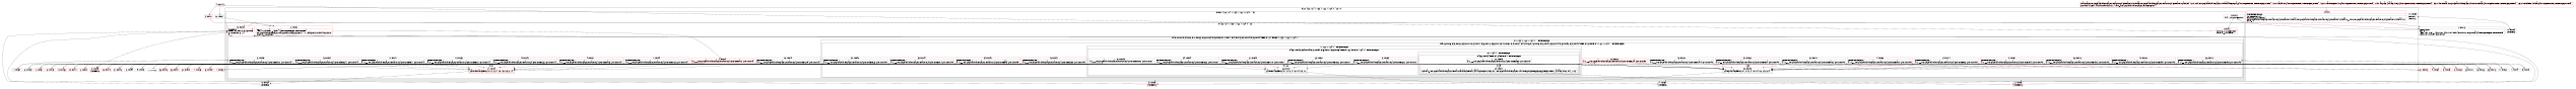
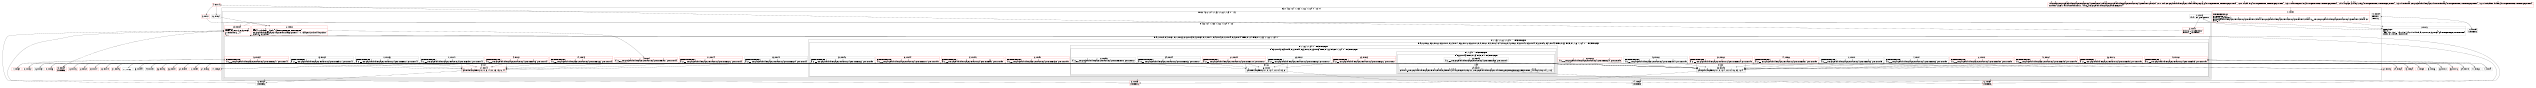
  digraph {
    node [color=red shape=record]
    edge [arrowhead=diamond]
    n1 [label="{24\:\ 0x004f|parseVideoSampleEntry(r21, r2, r3, r4, r22, r23, r25, r8, r9)\l}"]
    n2 [color=gray40 label="{55\:\ 0x009e|parseAudioSampleEntry(r21, r2, r3, r4, r22, r24, r26, r25, r8, r9)\l}"]
    n3 [color=gray40 label="{66\:\ 0x00c7|parseTextSampleEntry(r21, r2, r3, r4, r22, r24, r25, r8)\l}"]
    n4 [color=gray40 label="{69\:\ 0x00d7|r8.format = com.google.android.exoplayer2.Format.createSampleFormat(java.lang.Integer.toString(r22), com.google.android.exoplayer2.util.MimeTypes.APPLICATION_CAMERA_MOTION, (java.lang.String) null, \-1, r25)\l}"]
    n5 [color=gray40 label="{68\:\ 0x00d5|if (r2 == com.google.android.exoplayer2.extractor.mp4.Atom.TYPE_camm) goto L_0x00d7\l}"]
    n6 [color=gray40 label="{57\:\ 0x00b5|if (r2 == com.google.android.exoplayer2.extractor.mp4.Atom.TYPE_TTML) goto L_0x00c7\l}"]
    n7 [color=gray40 label="{59\:\ 0x00b9|ADDED_TO_REGION\l|if (r2 == com.google.android.exoplayer2.extractor.mp4.Atom.TYPE_tx3g) goto L_0x00c7\l}"]
    n8 [label="{61\:\ 0x00bd|ADDED_TO_REGION\l|if (r2 == com.google.android.exoplayer2.extractor.mp4.Atom.TYPE_wvtt) goto L_0x00c7\l}"]
    n9 [color=gray40 label="{63\:\ 0x00c1|ADDED_TO_REGION\l|if (r2 == com.google.android.exoplayer2.extractor.mp4.Atom.TYPE_stpp) goto L_0x00c7\l}"]
    n10 [label="{65\:\ 0x00c5|ADDED_TO_REGION\l|if (r2 == com.google.android.exoplayer2.extractor.mp4.Atom.TYPE_c608) goto L_0x00c7\l}"]
    n11 [label="{28\:\ 0x0068|if (r2 == com.google.android.exoplayer2.extractor.mp4.Atom.TYPE_mp4a) goto L_0x009e\l}"]
    n12 [label="{30\:\ 0x006c|ADDED_TO_REGION\l|if (r2 == com.google.android.exoplayer2.extractor.mp4.Atom.TYPE_enca) goto L_0x009e\l}"]
    n13 [color=gray40 label="{32\:\ 0x0070|ADDED_TO_REGION\l|if (r2 == com.google.android.exoplayer2.extractor.mp4.Atom.TYPE_ac_3) goto L_0x009e\l}"]
    n14 [color=gray40 label="{34\:\ 0x0074|ADDED_TO_REGION\l|if (r2 == com.google.android.exoplayer2.extractor.mp4.Atom.TYPE_ec_3) goto L_0x009e\l}"]
    n15 [label="{36\:\ 0x0078|ADDED_TO_REGION\l|if (r2 == com.google.android.exoplayer2.extractor.mp4.Atom.TYPE_dtsc) goto L_0x009e\l}"]
    n16 [label="{38\:\ 0x007c|ADDED_TO_REGION\l|if (r2 == com.google.android.exoplayer2.extractor.mp4.Atom.TYPE_dtse) goto L_0x009e\l}"]
    n17 [label="{40\:\ 0x0080|ADDED_TO_REGION\l|if (r2 == com.google.android.exoplayer2.extractor.mp4.Atom.TYPE_dtsh) goto L_0x009e\l}"]
    n18 [label="{42\:\ 0x0084|ADDED_TO_REGION\l|if (r2 == com.google.android.exoplayer2.extractor.mp4.Atom.TYPE_dtsl) goto L_0x009e\l}"]
    n19 [label="{44\:\ 0x0088|ADDED_TO_REGION\l|if (r2 == com.google.android.exoplayer2.extractor.mp4.Atom.TYPE_samr) goto L_0x009e\l}"]
    n20 [color=gray40 label="{46\:\ 0x008c|ADDED_TO_REGION\l|if (r2 == com.google.android.exoplayer2.extractor.mp4.Atom.TYPE_sawb) goto L_0x009e\l}"]
    n21 [label="{48\:\ 0x0090|ADDED_TO_REGION\l|if (r2 == com.google.android.exoplayer2.extractor.mp4.Atom.TYPE_lpcm) goto L_0x009e\l}"]
    n22 [label="{50\:\ 0x0094|ADDED_TO_REGION\l|if (r2 == com.google.android.exoplayer2.extractor.mp4.Atom.TYPE_sowt) goto L_0x009e\l}"]
    n23 [color=gray40 label="{52\:\ 0x0098|ADDED_TO_REGION\l|if (r2 == com.google.android.exoplayer2.extractor.mp4.Atom.TYPE__mp3) goto L_0x009e\l}"]
    n24 [label="{54\:\ 0x009c|ADDED_TO_REGION\l|if (r2 == com.google.android.exoplayer2.extractor.mp4.Atom.TYPE_alac) goto L_0x009e\l}"]
    n25 [label="{7\:\ 0x002d|if (r2 == com.google.android.exoplayer2.extractor.mp4.Atom.TYPE_avc1) goto L_0x004f\l}"]
    n26 [label="{9\:\ 0x0031|ADDED_TO_REGION\l|if (r2 == com.google.android.exoplayer2.extractor.mp4.Atom.TYPE_avc3) goto L_0x004f\l}"]
    n27 [color=gray40 label="{11\:\ 0x0035|ADDED_TO_REGION\l|if (r2 == com.google.android.exoplayer2.extractor.mp4.Atom.TYPE_encv) goto L_0x004f\l}"]
    n28 [label="{13\:\ 0x0039|ADDED_TO_REGION\l|if (r2 == com.google.android.exoplayer2.extractor.mp4.Atom.TYPE_mp4v) goto L_0x004f\l}"]
    n29 [color=gray40 label="{15\:\ 0x003d|ADDED_TO_REGION\l|if (r2 == com.google.android.exoplayer2.extractor.mp4.Atom.TYPE_hvc1) goto L_0x004f\l}"]
    n30 [color=gray40 label="{17\:\ 0x0041|ADDED_TO_REGION\l|if (r2 == com.google.android.exoplayer2.extractor.mp4.Atom.TYPE_hev1) goto L_0x004f\l}"]
    n31 [label="{19\:\ 0x0045|ADDED_TO_REGION\l|if (r2 == com.google.android.exoplayer2.extractor.mp4.Atom.TYPE_s263) goto L_0x004f\l}"]
    n32 [label="{21\:\ 0x0049|ADDED_TO_REGION\l|if (r2 == com.google.android.exoplayer2.extractor.mp4.Atom.TYPE_vp08) goto L_0x004f\l}"]
    n33 [color=gray40 label="{23\:\ 0x004d|ADDED_TO_REGION\l|if (r2 == com.google.android.exoplayer2.extractor.mp4.Atom.TYPE_vp09) goto L_0x004f\l}"]
    n34 [label="{3\:\ 0x0017|int int r3 = r21.getPosition()\lint int r4 = r21.readInt()\l}"]
    n35 [label="{6\:\ 0x0022|PHI: r1 \l  PHI: (r1v2 boolean) =  binds: [] A[DONT_GENERATE, DONT_INLINE]\l|com.google.android.exoplayer2.util.Assertions.checkArgument(r4 \> 0, \"childAtomSize should be positive\")\lint int r2 = r21.readInt()\l}"]
    n36 [label="{25\:\ 0x005a|LOOP_END\lLOOP:0: B:1:0x0013\-\>B:25:0x005a\l|r21.setPosition(r3 + r4)\lr9++\l}"]
    n37 [color=gray40 label="{2\:\ 0x0015|if (r9 \< r20) goto L_0x0017\l}"]
    n38 [label="{0\:\ 0x0000|MTH_ENTER_BLOCK\l|r21.setPosition(12)\lint int r20 = r21.readInt()\lcom.google.android.exoplayer2.extractor.mp4.AtomParsers$StsdData com.google.android.exoplayer2.extractor.mp4.AtomParsers.StsdData r8 = new com.google.android.exoplayer2.extractor.mp4.AtomParsers.StsdData(r20)\lint r9 = 0\l}"]
    n39 [color=gray40 label="{70\:\ 0x00e9|RETURN\l|return r8\l}"]
    n40 [color=gray40 label="{72\:\ 0x005a|SYNTHETIC\l}"]
    n41 [label="{73\:\ 0x005a|SYNTHETIC\l}"]
    n42 [color=gray40 label="{74\:\ 0x005a|SYNTHETIC\l}"]
    n43 [label="{76\:\ 0x005a|SYNTHETIC\l}"]
    n44 [label="{75\:\ 0x005a|SYNTHETIC\l}"]
    n45 [label="{58\:\ 0x00b7}"]
    n46 [label="{60\:\ 0x00bb}"]
    n47 [label="{62\:\ 0x00bf}"]
    n48 [label="{64\:\ 0x00c3}"]
    n49 [label="{67\:\ 0x00d3}"]
    n50 [label="{29\:\ 0x006a}"]
    n51 [label="{31\:\ 0x006e}"]
    n52 [color=gray40 label="{33\:\ 0x0072}"]
    n53 [label="{35\:\ 0x0076}"]
    n54 [color=gray40 label="{37\:\ 0x007a}"]
    n55 [color=gray40 label="{39\:\ 0x007e}"]
    n56 [color=gray40 label="{41\:\ 0x0082}"]
    n57 [color=gray40 label="{43\:\ 0x0086}"]
    n58 [label="{45\:\ 0x008a}"]
    n59 [label="{47\:\ 0x008e}"]
    n60 [color=gray40 label="{49\:\ 0x0092}"]
    n61 [label="{51\:\ 0x0096}"]
    n62 [color=gray40 label="{53\:\ 0x009a}"]
    n63 [label="{56\:\ 0x00b3}"]
    n64 [label="{8\:\ 0x002f}"]
    n65 [label="{10\:\ 0x0033}"]
    n66 [label="{12\:\ 0x0037}"]
    n67 [label="{14\:\ 0x003b}"]
    n68 [color=gray40 label="{16\:\ 0x003f}"]
    n69 [label="{18\:\ 0x0043}"]
    n70 [label="{20\:\ 0x0047}"]
    n71 [label="{22\:\ 0x004b}"]
    n72 [color=gray40 label="{27\:\ 0x0066}"]
    n73 [label="{4\:\ 0x001f}"]
    n74 [color=gray40 label="{1\:\ 0x0013|LOOP_START\lPHI: r9 \l  PHI: (r9v1 'i' int) = (r9v0 'i' int), (r9v2 'i' int) binds: [B:0:0x0000, B:25:0x005a] A[DONT_GENERATE, DONT_INLINE]\lLOOP:0: B:1:0x0013\-\>B:25:0x005a\l}"]
    n75 [color=gray40 label="{71\:\ 0x00e9|SYNTHETIC\l}"]
    n76 [label="{5\:\ 0x0021}"]
    n77 [color=gray40 label="{26\:\ 0x0064}"]
    n78 [label="{private static com.google.android.exoplayer2.extractor.mp4.AtomParsers$StsdData com.google.android.exoplayer2.extractor.mp4.AtomParsers.parseStsd((r21v0 'stsd' com.google.android.exoplayer2.util.ParsableByteArray A[IMMUTABLE_TYPE, METHOD_ARGUMENT]), (r22v0 'trackId' int A[IMMUTABLE_TYPE, METHOD_ARGUMENT]), (r23v0 'rotationDegrees' int A[IMMUTABLE_TYPE, METHOD_ARGUMENT]), (r24v0 'language' java.lang.String A[IMMUTABLE_TYPE, METHOD_ARGUMENT]), (r25v0 'drmInitData' com.google.android.exoplayer2.drm.DrmInitData A[IMMUTABLE_TYPE, METHOD_ARGUMENT]), (r26v0 'isQuickTime' boolean A[IMMUTABLE_TYPE, METHOD_ARGUMENT]))  | Annotation[SYSTEM, dalvik.annotation.Throws, \{value=[com.google.android.exoplayer2.ParserException]\}]\l}"]
    subgraph cluster_1 {
      label="R(3:0|(4:3|6|(1:24)(1:(1:55)(1:(1:66)(1:(1:69)(0))))|25)|70)"
      n38
      n39
      subgraph cluster_2 {
        label="LOOP:0: (4:3|6|(1:24)(1:(1:55)(1:(1:66)(1:(1:69)(0))))|25)"
        n37
        subgraph cluster_3 {
          label="R(4:3|6|(1:24)(1:(1:55)(1:(1:66)(1:(1:69)(0))))|25)"
          n34
          n35
          n36
          subgraph cluster_4 {
            label="IF [B:7:0x002d, B:9:0x0031, B:11:0x0035, B:13:0x0039, B:15:0x003d, B:17:0x0041, B:19:0x0045, B:21:0x0049, B:23:0x004d] THEN: R(1:24) ELSE: R(1:(1:55)(1:(1:66)(1:(1:69)(0))))"
            n25
            n26
            n27
            n28
            n29
            n30
            n31
            n32
            n33
            subgraph cluster_5 {
              label="R(1:24)"
              n1
            }
            subgraph cluster_6 {
              label="R(1:(1:55)(1:(1:66)(1:(1:69)(0)))) | ELSE_IF_CHAIN\l"
              subgraph cluster_7 {
                label="IF [B:28:0x0068, B:30:0x006c, B:32:0x0070, B:34:0x0074, B:36:0x0078, B:38:0x007c, B:40:0x0080, B:42:0x0084, B:44:0x0088, B:46:0x008c, B:48:0x0090, B:50:0x0094, B:52:0x0098, B:54:0x009c] THEN: R(1:55) ELSE: R(1:(1:66)(1:(1:69)(0))) | ELSE_IF_CHAIN\l"
                n11
                n12
                n13
                n14
                n15
                n16
                n17
                n18
                n19
                n20
                n21
                n22
                n23
                n24
                subgraph cluster_8 {
                  label="R(1:55)"
                  n2
                }
                subgraph cluster_9 {
                  label="R(1:(1:66)(1:(1:69)(0))) | ELSE_IF_CHAIN\l"
                  subgraph cluster_10 {
                    label="IF [B:57:0x00b5, B:59:0x00b9, B:61:0x00bd, B:63:0x00c1, B:65:0x00c5] THEN: R(1:66) ELSE: R(1:(1:69)(0)) | ELSE_IF_CHAIN\l"
                    n6
                    n7
                    n8
                    n9
                    n10
                    subgraph cluster_11 {
                      label="R(1:66)"
                      n3
                    }
                    subgraph cluster_12 {
                      label="R(1:(1:69)(0)) | ELSE_IF_CHAIN\l"
                      subgraph cluster_13 {
                        label="IF [B:68:0x00d5] THEN: R(1:69) ELSE: R(0) | ELSE_IF_CHAIN\l"
                        n5
                        subgraph cluster_14 {
                          label="R(1:99)"
                          n4
                        }
                        subgraph cluster_15 {
                          label="R(0)"
                        }
                      }
                    }
                  }
                }
              }
            }
          }
        }
      }
    }
    n1 -> n40
    n2 -> n41
    n3 -> n42 [arrowhead=tee]
    n4 -> n43 [arrowhead=tee]
    n5 -> n4 [arrowhead=tee]
    n5 -> n44 [arrowhead=vee style=dashed]
    n6 -> n3
    n6 -> n45 [arrowhead=vee style=dashed]
    n7 -> n3 [arrowhead=tee]
    n7 -> n46 [arrowhead=tee style=dashed]
    n8 -> n3 [arrowhead=vee]
    n8 -> n47 [style=dashed]
    n9 -> n3 [arrowhead=vee]
    n9 -> n48 [arrowhead=tee style=dashed]
    n10 -> n3 [arrowhead=tee]
    n10 -> n49 [arrowhead=vee style=dashed]
    n11 -> n2 [arrowhead=tee]
    n11 -> n50 [arrowhead=vee style=dashed]
    n12 -> n2 [arrowhead=tee]
    n12 -> n51 [style=dashed]
    n13 -> n2 [arrowhead=tee]
    n13 -> n52 [style=dashed]
    n14 -> n2
    n14 -> n53 [style=dashed]
    n15 -> n2 [arrowhead=tee]
    n15 -> n54 [arrowhead=tee style=dashed]
    n16 -> n2
    n16 -> n55 [arrowhead=vee style=dashed]
    n17 -> n2 [arrowhead=vee]
    n17 -> n56 [style=dashed]
    n18 -> n2 [arrowhead=tee]
    n18 -> n57 [arrowhead=tee style=dashed]
    n19 -> n2 [arrowhead=tee]
    n19 -> n58 [style=dashed]
    n20 -> n2 [arrowhead=vee]
    n20 -> n59 [style=dashed]
    n21 -> n2 [arrowhead=tee]
    n21 -> n60 [arrowhead=vee style=dashed]
    n22 -> n2
    n22 -> n61 [style=dashed]
    n23 -> n2
    n23 -> n62 [arrowhead=tee style=dashed]
    n24 -> n2 [arrowhead=tee]
    n24 -> n63 [arrowhead=tee style=dashed]
    n25 -> n1 [arrowhead=vee]
    n25 -> n64 [style=dashed]
    n26 -> n1
    n26 -> n65 [arrowhead=vee style=dashed]
    n27 -> n1 [arrowhead=tee]
    n27 -> n66 [style=dashed]
    n28 -> n1 [arrowhead=tee]
    n28 -> n67 [arrowhead=tee style=dashed]
    n29 -> n1
    n29 -> n68 [arrowhead=vee style=dashed]
    n30 -> n1 [arrowhead=vee]
    n30 -> n69 [arrowhead=tee style=dashed]
    n31 -> n1
    n31 -> n70 [arrowhead=vee style=dashed]
    n32 -> n1
    n32 -> n71 [arrowhead=tee style=dashed]
    n33 -> n1 [arrowhead=tee]
    n33 -> n72 [arrowhead=tee style=dashed]
    n34 -> n73
    n35 -> n25 [arrowhead=vee]
    n36 -> n74
    n37 -> n34 [arrowhead=tee]
    n37 -> n75 [arrowhead=tee style=dashed]
    n38 -> n74 [arrowhead=vee]
    n40 -> n36
    n41 -> n36
    n42 -> n36 [arrowhead=vee]
    n43 -> n36
    n44 -> n36
    n45 -> n7 [arrowhead=vee]
    n46 -> n8 [arrowhead=vee]
    n47 -> n9
    n48 -> n10 [arrowhead=vee]
    n49 -> n5
    n50 -> n12
    n51 -> n13 [arrowhead=vee]
    n52 -> n14 [arrowhead=vee]
    n53 -> n15 [arrowhead=tee]
-   n54 -> n16
+   n54 -> n17
    n55 -> n17 [arrowhead=vee]
    n56 -> n18 [arrowhead=vee]
    n57 -> n19 [arrowhead=tee]
    n58 -> n20 [arrowhead=tee]
    n59 -> n21 [arrowhead=tee]
    n60 -> n22 [arrowhead=vee]
    n61 -> n23 [arrowhead=vee]
    n62 -> n24
    n63 -> n6
    n64 -> n26 [arrowhead=vee style=dashed]
    n65 -> n27 [arrowhead=vee]
    n66 -> n28 [arrowhead=vee]
    n67 -> n29 [arrowhead=tee]
    n68 -> n30
    n69 -> n31 [arrowhead=vee]
    n70 -> n32 [arrowhead=vee]
    n71 -> n33 [arrowhead=tee]
    n72 -> n11
    n73 -> n76
    n73 -> n77 [arrowhead=vee]
    n74 -> n37 [arrowhead=vee]
    n75 -> n39
    n76 -> n35
    n77 -> n35 [arrowhead=vee]
    n78 -> n38 [arrowhead=tee]
  }
